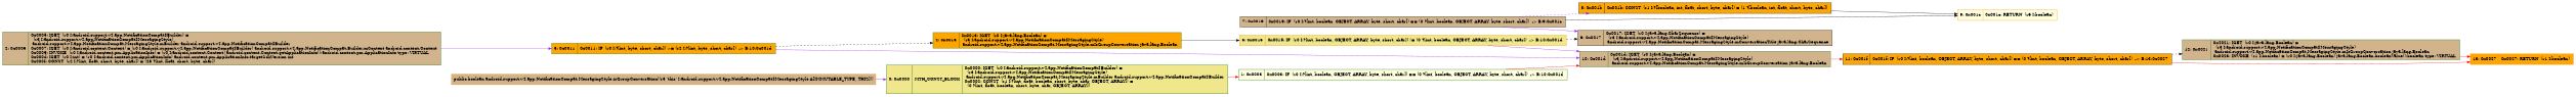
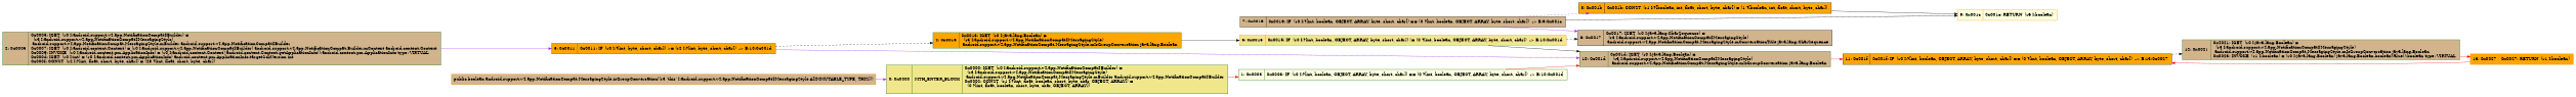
  digraph {
    rankdir=LR
    node [color=darkgreen fillcolor=tan shape=record style=filled]
    edge [color=purple]
-   n1 [fillcolor=khaki label="{0\:\ 0x0000|MTH_CONST_BLOCK\l|0x0000: IGET  (r0 I:android.support.v4.app.NotificationCompat$Builder) = \l  (r3 I:android.support.v4.app.NotificationCompat$MessagingStyle)\l android.support.v4.app.NotificationCompat.MessagingStyle.mBuilder android.support.v4.app.NotificationCompat$Builder \l0x0002: CONST  (r1 I:?[int, float, boolean, short, byte, char, OBJECT, ARRAY]) = \l  (0 ?[int, float, boolean, short, byte, char, OBJECT, ARRAY])\l \l}"]
+   n1 [fillcolor=khaki label="{0\:\ 0x0000|MTH_ENTER_BLOCK\l|0x0000: IGET  (r0 I:android.support.v4.app.NotificationCompat$Builder) = \l  (r3 I:android.support.v4.app.NotificationCompat$MessagingStyle)\l android.support.v4.app.NotificationCompat.MessagingStyle.mBuilder android.support.v4.app.NotificationCompat$Builder \l0x0002: CONST  (r1 I:?[int, float, boolean, short, byte, char, OBJECT, ARRAY]) = \l  (0 ?[int, float, boolean, short, byte, char, OBJECT, ARRAY])\l \l}"]
    n2 [fillcolor=lightyellow label="{1\:\ 0x0003|0x0003: IF  (r0 I:?[int, boolean, OBJECT, ARRAY, byte, short, char]) == (0 ?[int, boolean, OBJECT, ARRAY, byte, short, char])  \-\> B:10:0x001d \l}"]
    n3 [label="{10\:\ 0x001d|0x001d: IGET  (r0 I:java.lang.Boolean) = \l  (r3 I:android.support.v4.app.NotificationCompat$MessagingStyle)\l android.support.v4.app.NotificationCompat.MessagingStyle.mIsGroupConversation java.lang.Boolean \l}"]
    n4 [label="{2\:\ 0x0005|0x0005: IGET  (r0 I:android.support.v4.app.NotificationCompat$Builder) = \l  (r3 I:android.support.v4.app.NotificationCompat$MessagingStyle)\l android.support.v4.app.NotificationCompat.MessagingStyle.mBuilder android.support.v4.app.NotificationCompat$Builder \l0x0007: IGET  (r0 I:android.content.Context) = (r0 I:android.support.v4.app.NotificationCompat$Builder) android.support.v4.app.NotificationCompat.Builder.mContext android.content.Context \l0x0009: INVOKE  (r0 I:android.content.pm.ApplicationInfo) = (r0 I:android.content.Context) android.content.Context.getApplicationInfo():android.content.pm.ApplicationInfo type: VIRTUAL \l0x000d: IGET  (r0 I:int) = (r0 I:android.content.pm.ApplicationInfo) android.content.pm.ApplicationInfo.targetSdkVersion int \l0x000f: CONST  (r2 I:?[int, float, short, byte, char]) = (28 ?[int, float, short, byte, char]) \l}"]
    n5 [fillcolor=orange label="{3\:\ 0x0011|0x0011: IF  (r0 I:?[int, byte, short, char]) \>= (r2 I:?[int, byte, short, char])  \-\> B:10:0x001d \l}"]
    n6 [color=black fillcolor=orange label="{11\:\ 0x001f|0x001f: IF  (r0 I:?[int, boolean, OBJECT, ARRAY, byte, short, char]) == (0 ?[int, boolean, OBJECT, ARRAY, byte, short, char])  \-\> B:13:0x0027 \l}"]
    n7 [fillcolor=orange label="{4\:\ 0x0013|0x0013: IGET  (r0 I:java.lang.Boolean) = \l  (r3 I:android.support.v4.app.NotificationCompat$MessagingStyle)\l android.support.v4.app.NotificationCompat.MessagingStyle.mIsGroupConversation java.lang.Boolean \l}"]
    n8 [color=darkorange fillcolor=khaki label="{5\:\ 0x0015|0x0015: IF  (r0 I:?[int, boolean, OBJECT, ARRAY, byte, short, char]) != (0 ?[int, boolean, OBJECT, ARRAY, byte, short, char])  \-\> B:10:0x001d \l}"]
    n9 [color=black label="{6\:\ 0x0017|0x0017: IGET  (r0 I:java.lang.CharSequence) = \l  (r3 I:android.support.v4.app.NotificationCompat$MessagingStyle)\l android.support.v4.app.NotificationCompat.MessagingStyle.mConversationTitle java.lang.CharSequence \l}"]
    n10 [color=black label="{7\:\ 0x0019|0x0019: IF  (r0 I:?[int, boolean, OBJECT, ARRAY, byte, short, char]) == (0 ?[int, boolean, OBJECT, ARRAY, byte, short, char])  \-\> B:9:0x001c \l}"]
    n11 [color=black fillcolor=orange label="{8\:\ 0x001b|0x001b: CONST  (r1 I:?[boolean, int, float, short, byte, char]) = (1 ?[boolean, int, float, short, byte, char]) \l}"]
    n12 [color=darkorange fillcolor=lightyellow label="{9\:\ 0x001c|0x001c: RETURN  (r6 I:boolean) \l}"]
    n13 [label="{12\:\ 0x0021|0x4021: IGET  (r0 I:java.lang.Boolean) = \l  (r3 I:android.support.v4.app.NotificationCompat$MessagingStyle)\l android.support.v4.app.NotificationCompat.MessagingStyle.mIsGroupConversation java.lang.Boolean \l0x0023: INVOKE  (r1 I:boolean) = (r0 I:java.lang.Boolean) java.lang.Boolean.booleanValue():boolean type: VIRTUAL \l}"]
    n14 [color=darkorange fillcolor=orange label="{13\:\ 0x0027|0x0027: RETURN  (r1 I:boolean) \l}"]
    n15 [color=darkorange label="{public boolean android.support.v4.app.NotificationCompat.MessagingStyle.isGroupConversation((r3 'this' I:android.support.v4.app.NotificationCompat$MessagingStyle A[IMMUTABLE_TYPE, THIS])) }"]
    n1 -> n2 [color=red]
    n2 -> n3 [color=red]
    n3 -> n6 [color=red]
    n4 -> n5
    n5 -> n3
    n5 -> n7 [color=black style=dashed]
    n6 -> n13 [color=black style=dashed]
-   n6 -> n14 [color=red]
+   n14 -> n6 [color=red]
    n7 -> n8 [color=black]
-   n8 -> n3
+   n8 -> n3 [color=black]
    n8 -> n9 [color=black style=dashed]
    n10 -> n9
    n10 -> n11 [style=dashed]
    n10 -> n12 [color=black]
    n11 -> n12 [color=black]
    n13 -> n14 [color=red]
    n15 -> n1
  }
